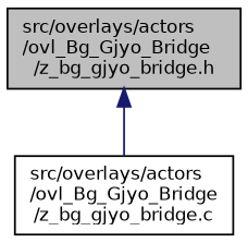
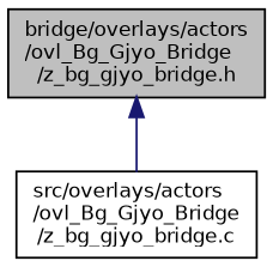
  digraph {
    node [color=black fontname=Helvetica fontsize=10 shape=record style=filled]
-   n1 [fillcolor=grey75 fontcolor=black height=0.2 label="src/overlays/actors\l/ovl_Bg_Gjyo_Bridge\l/z_bg_gjyo_bridge.h" width=0.4]
+   n1 [fillcolor=grey75 fontcolor=black height=0.2 label="bridge/overlays/actors\l/ovl_Bg_Gjyo_Bridge\l/z_bg_gjyo_bridge.h" width=0.4]
    n2 [fillcolor=white height=0.2 label="src/overlays/actors\l/ovl_Bg_Gjyo_Bridge\l/z_bg_gjyo_bridge.c" width=0.4]
    n1 -> n2 [color=midnightblue dir=back fontname=Helvetica fontsize=10 labelfontname=Helvetica labelfontsize=10 style=solid]
  }
